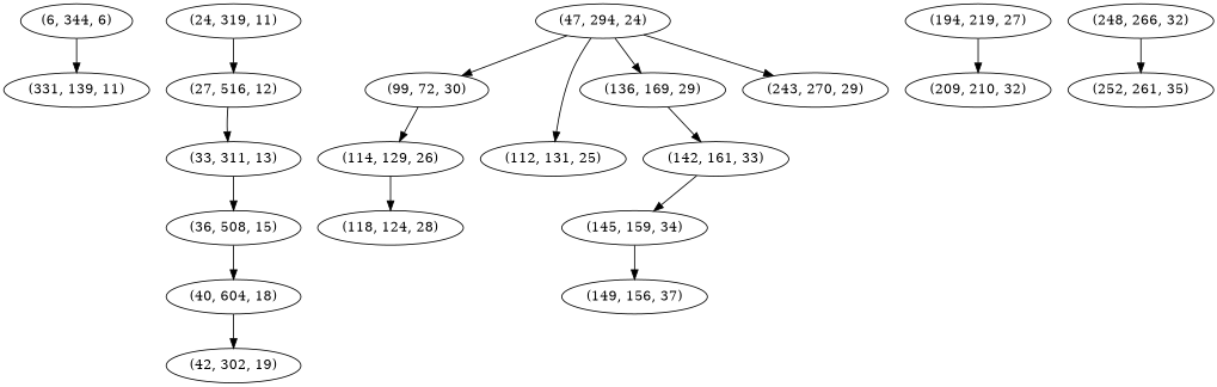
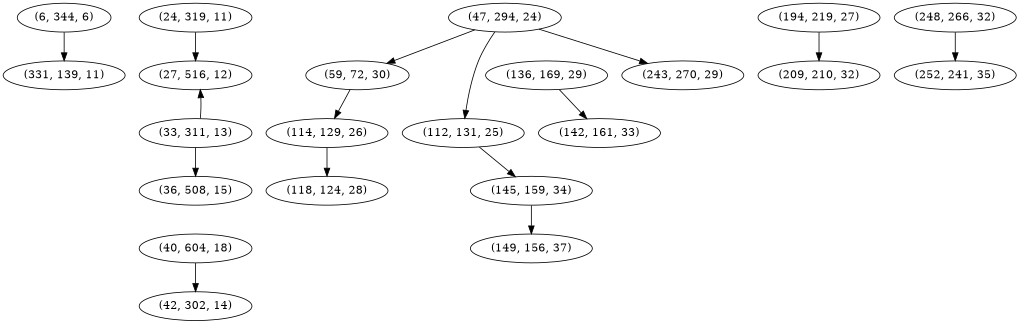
  digraph {
    n1 [label="(331, 139, 11)"]
    "(6, 344, 6)"
    n3 [label="(27, 516, 12)"]
    "(24, 319, 11)"
    "(33, 311, 13)"
    n6 [label="(36, 508, 15)"]
    n7 [label="(40, 604, 18)"]
-   "(42, 302, 19)"
+   "(42, 302, 19)" [label="(42, 302, 14)"]
    "(47, 294, 24)"
-   "(59, 72, 30)" [label="(99, 72, 30)"]
+   "(59, 72, 30)"
    "(112, 131, 25)"
    "(136, 169, 29)"
    "(243, 270, 29)"
    "(114, 129, 26)"
    "(142, 161, 33)"
    n16 [label="(209, 210, 32)"]
    "(194, 219, 27)"
    "(118, 124, 28)"
    "(145, 159, 34)"
    "(149, 156, 37)"
    "(248, 266, 32)"
-   "(252, 261, 35)"
+   "(252, 261, 35)" [label="(252, 241, 35)"]
    "(6, 344, 6)" -> n1
-   n3 -> "(33, 311, 13)"
+   "(33, 311, 13)" -> n3
    "(24, 319, 11)" -> n3
    "(33, 311, 13)" -> n6
-   n6 -> n7
    n7 -> "(42, 302, 19)"
    "(47, 294, 24)" -> "(59, 72, 30)"
    "(47, 294, 24)" -> "(112, 131, 25)"
-   "(47, 294, 24)" -> "(136, 169, 29)"
    "(47, 294, 24)" -> "(243, 270, 29)"
    "(59, 72, 30)" -> "(114, 129, 26)"
    "(136, 169, 29)" -> "(142, 161, 33)"
    "(114, 129, 26)" -> "(118, 124, 28)"
-   "(142, 161, 33)" -> "(145, 159, 34)"
+   "(112, 131, 25)" -> "(145, 159, 34)"
    "(194, 219, 27)" -> n16
    "(145, 159, 34)" -> "(149, 156, 37)"
    "(248, 266, 32)" -> "(252, 261, 35)"
  }
